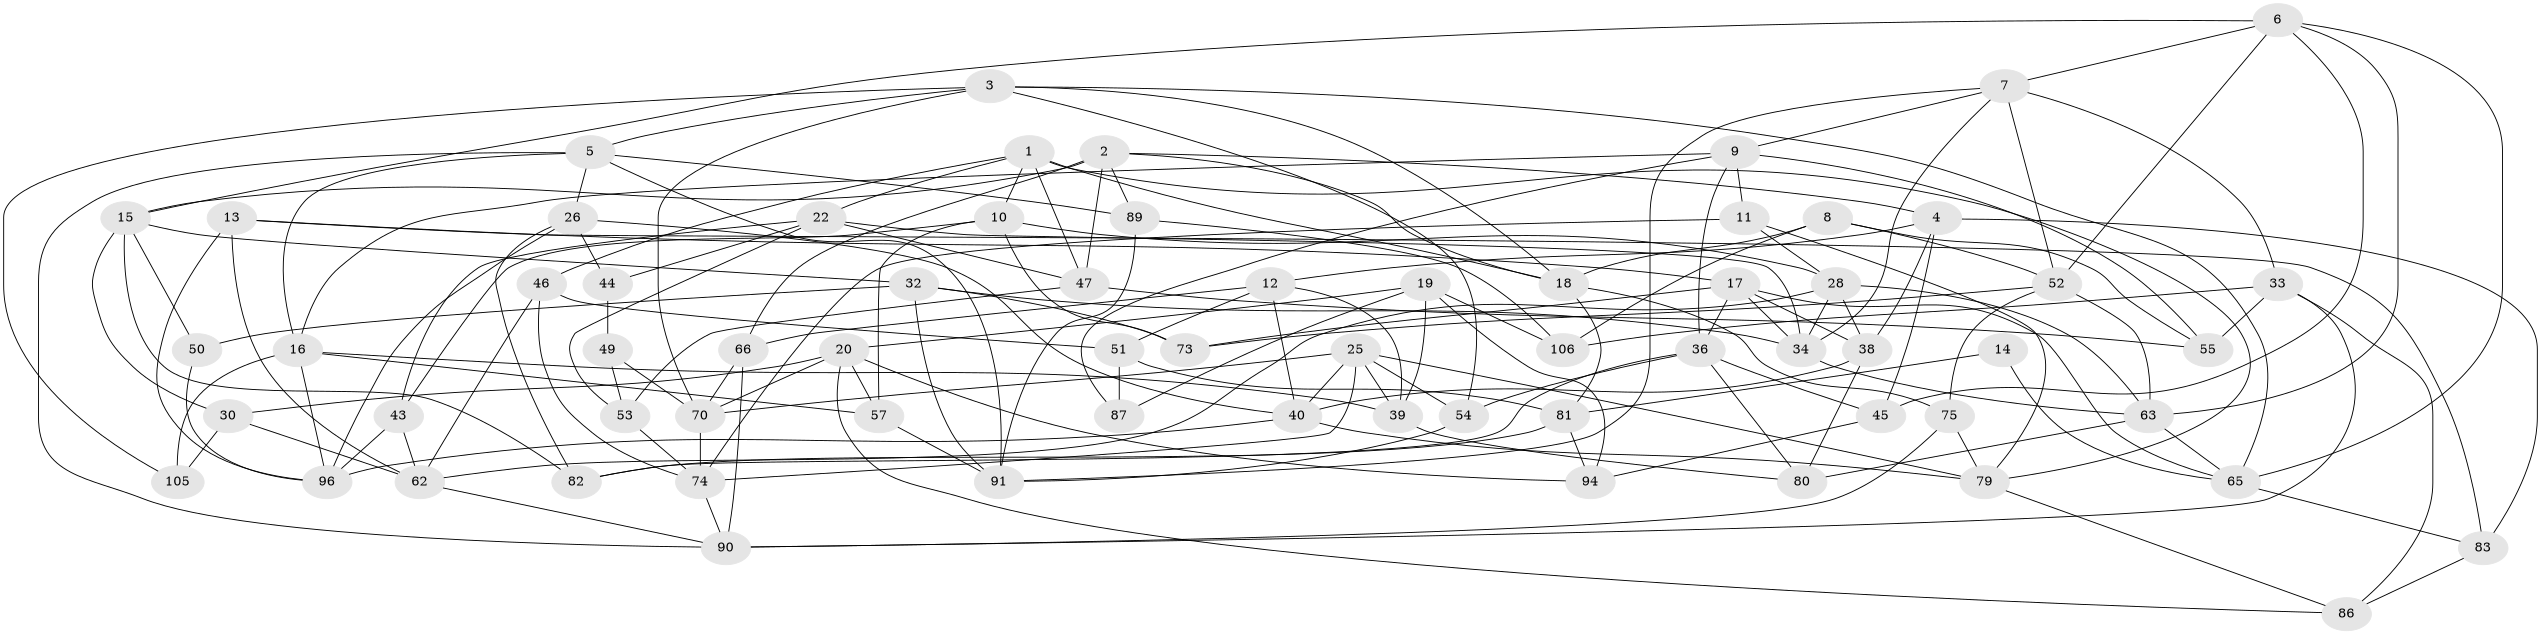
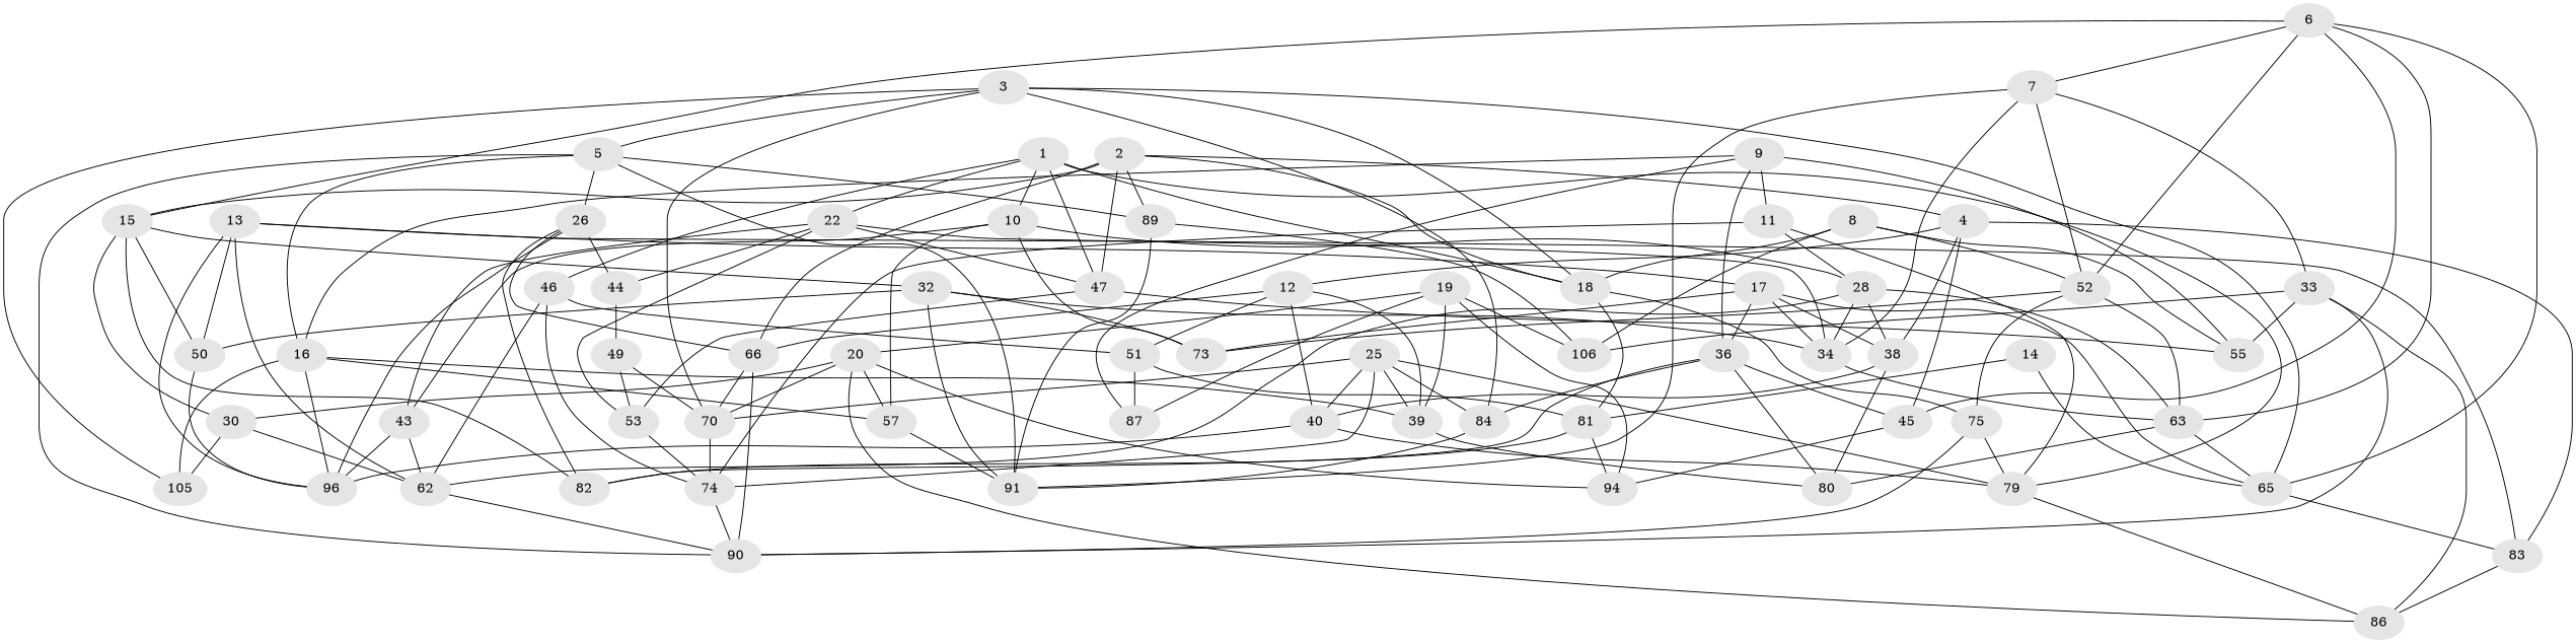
  graph {
    node [color=gray90 style=filled]
    1 [super="+67"]
    10 [super="+35"]
    18 [super="+68"]
    22 [super="+58"]
    46
    47 [super="+56"]
    79 [super="+100"]
    28 [super="+72"]
    43
    57
    73
    81 [super="+85"]
    75
    n14 [label=34 super="+71"]
    44
    53
    74 [super="+78"]
    51
    62 [super="+93"]
    55
    86
    2 [super="+95"]
    4 [super="+41"]
    15 [super="+42"]
    66
    89
    12 [super="+77"]
    38 [super="+88"]
    45
    83
    50
    30
    32 [super="+48"]
    82
    70 [super="+104"]
    90 [super="+101"]
    91 [super="+103"]
    106
    3 [super="+27"]
    5 [super="+23"]
-   54
+   54 [label=84]
    65 [super="+84"]
    105
    16 [super="+24"]
    26 [super="+59"]
    39 [super="+99"]
    40 [super="+76"]
    80
    94
    96 [super="+107"]
    6 [super="+60"]
    7 [super="+29"]
    52 [super="+69"]
    63 [super="+64"]
    9 [super="+97"]
    33 [super="+61"]
    11
    36 [super="+92"]
    87
    8
    19 [super="+21"]
    20 [super="+98"]
    13 [super="+102"]
    17 [super="+34"]
    14
    49
    25 [super="+31"]
    1 -- 10
    1 -- 18
    1 -- 22
    1 -- 46
    1 -- 47
    1 -- 79
    10 -- 28
    10 -- 43
    10 -- 57
    10 -- 73
    18 -- 81
    18 -- 75
    22 -- 47
    22 -- 43
    22 -- n14
    22 -- 44
    22 -- 53
    46 -- 74
    46 -- 51
    46 -- 62
    47 -- 53
    47 -- 55
    79 -- 86
    28 -- n14
    28 -- 62
    28 -- 38
    28 -- 63
    43 -- 62
    43 -- 96
    57 -- 91
    81 -- 82
    81 -- 94
    75 -- 79
    75 -- 90
    n14 -- 63
    44 -- 49
    53 -- 74
    74 -- 90
    51 -- 81
    51 -- 87
    62 -- 90
    2 -- 18
    2 -- 47
    2 -- 4
    2 -- 15
    2 -- 66
    2 -- 89
    4 -- 12
    4 -- 38
    4 -- 45
    4 -- 83
    15 -- 50
    15 -- 30
    15 -- 32
    15 -- 82
    66 -- 70
    66 -- 90
    89 -- 91
    89 -- 106
    12 -- 51
    12 -- 66
    12 -- 39
    12 -- 40
    38 -- 40
    38 -- 80
    45 -- 94
    83 -- 86
    50 -- 96
    30 -- 62
    30 -- 105
    32 -- 73
    32 -- n14
    32 -- 50
    32 -- 91
    70 -- 74
    3 -- 18
    3 -- 70
    3 -- 5
    3 -- 54
    3 -- 65
    3 -- 105
    5 -- 89
    5 -- 90
    5 -- 91
    5 -- 16
    5 -- 26
    54 -- 91
    65 -- 83
    16 -- 57
    16 -- 105
    16 -- 39
    16 -- 96
    26 -- 44 [weight=2]
    26 -- 82
-   26 -- 40
+   26 -- 66
    26 -- 96
    39 -- 80
    40 -- 79
    40 -- 96
    6 -- 15
    6 -- 45
    6 -- 65
    6 -- 7
    6 -- 52
    6 -- 63
    7 -- n14
    7 -- 91
    7 -- 52
-   7 -- 9
    7 -- 33
    52 -- 73
    52 -- 75
    52 -- 63
    63 -- 65
    63 -- 80
    9 -- 55
    9 -- 16
    9 -- 11
    9 -- 36
    9 -- 87
    33 -- 55
    33 -- 86
    33 -- 90
    33 -- 106
    11 -- 79
    11 -- 28
    11 -- 74
    36 -- 45
    36 -- 82
    36 -- 54
    36 -- 80
    8 -- 18
    8 -- 55
    8 -- 106
    8 -- 52
    19 -- 106
    19 -- 39
    19 -- 94
    19 -- 87
    19 -- 20
    20 -- 57
    20 -- 86
    20 -- 30
    20 -- 70
    20 -- 94
    13 -- 62
    13 -- 83
+   13 -- 50
    13 -- 96
    13 -- 17
    17 -- 73
    17 -- n14
    17 -- 38
    17 -- 65
    17 -- 36
    14 -- 81 [weight=2]
    14 -- 65
    49 -- 53
    49 -- 70
    25 -- 79
    25 -- 74
    25 -- 70
    25 -- 54
    25 -- 39
    25 -- 40
  }
